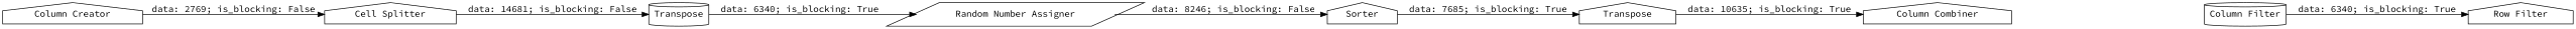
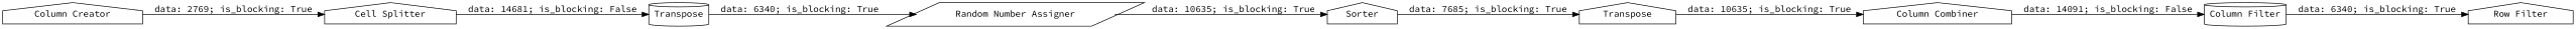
  digraph {
    fontname="Source Code Pro"
    rankdir=LR
    node [fontname="Source Code Pro" shape=house]
    edge [fontname="Source Code Pro"]
    n1 [label="Column Creator"]
    n2 [label="Cell Splitter"]
    n3 [label=Transpose shape=cylinder]
    n4 [label="Row Filter"]
    n5 [label="Random Number Assigner" shape=parallelogram]
    n6 [label="Column Combiner"]
    n7 [label="Column Filter" shape=cylinder]
    n8 [label=Transpose]
    n9 [label=Sorter]
-   n1 -> n2 [label="data: 2769; is_blocking: False"]
+   n1 -> n2 [label="data: 2769; is_blocking: True"]
    n2 -> n3 [label="data: 14681; is_blocking: False"]
    n3 -> n5 [label="data: 6340; is_blocking: True"]
-   n5 -> n9 [label="data: 8246; is_blocking: False"]
+   n5 -> n9 [label="data: 10635; is_blocking: True"]
+   n6 -> n7 [label="data: 14091; is_blocking: False"]
    n7 -> n4 [label="data: 6340; is_blocking: True"]
    n8 -> n6 [label="data: 10635; is_blocking: True"]
    n9 -> n8 [label="data: 7685; is_blocking: True"]
  }
